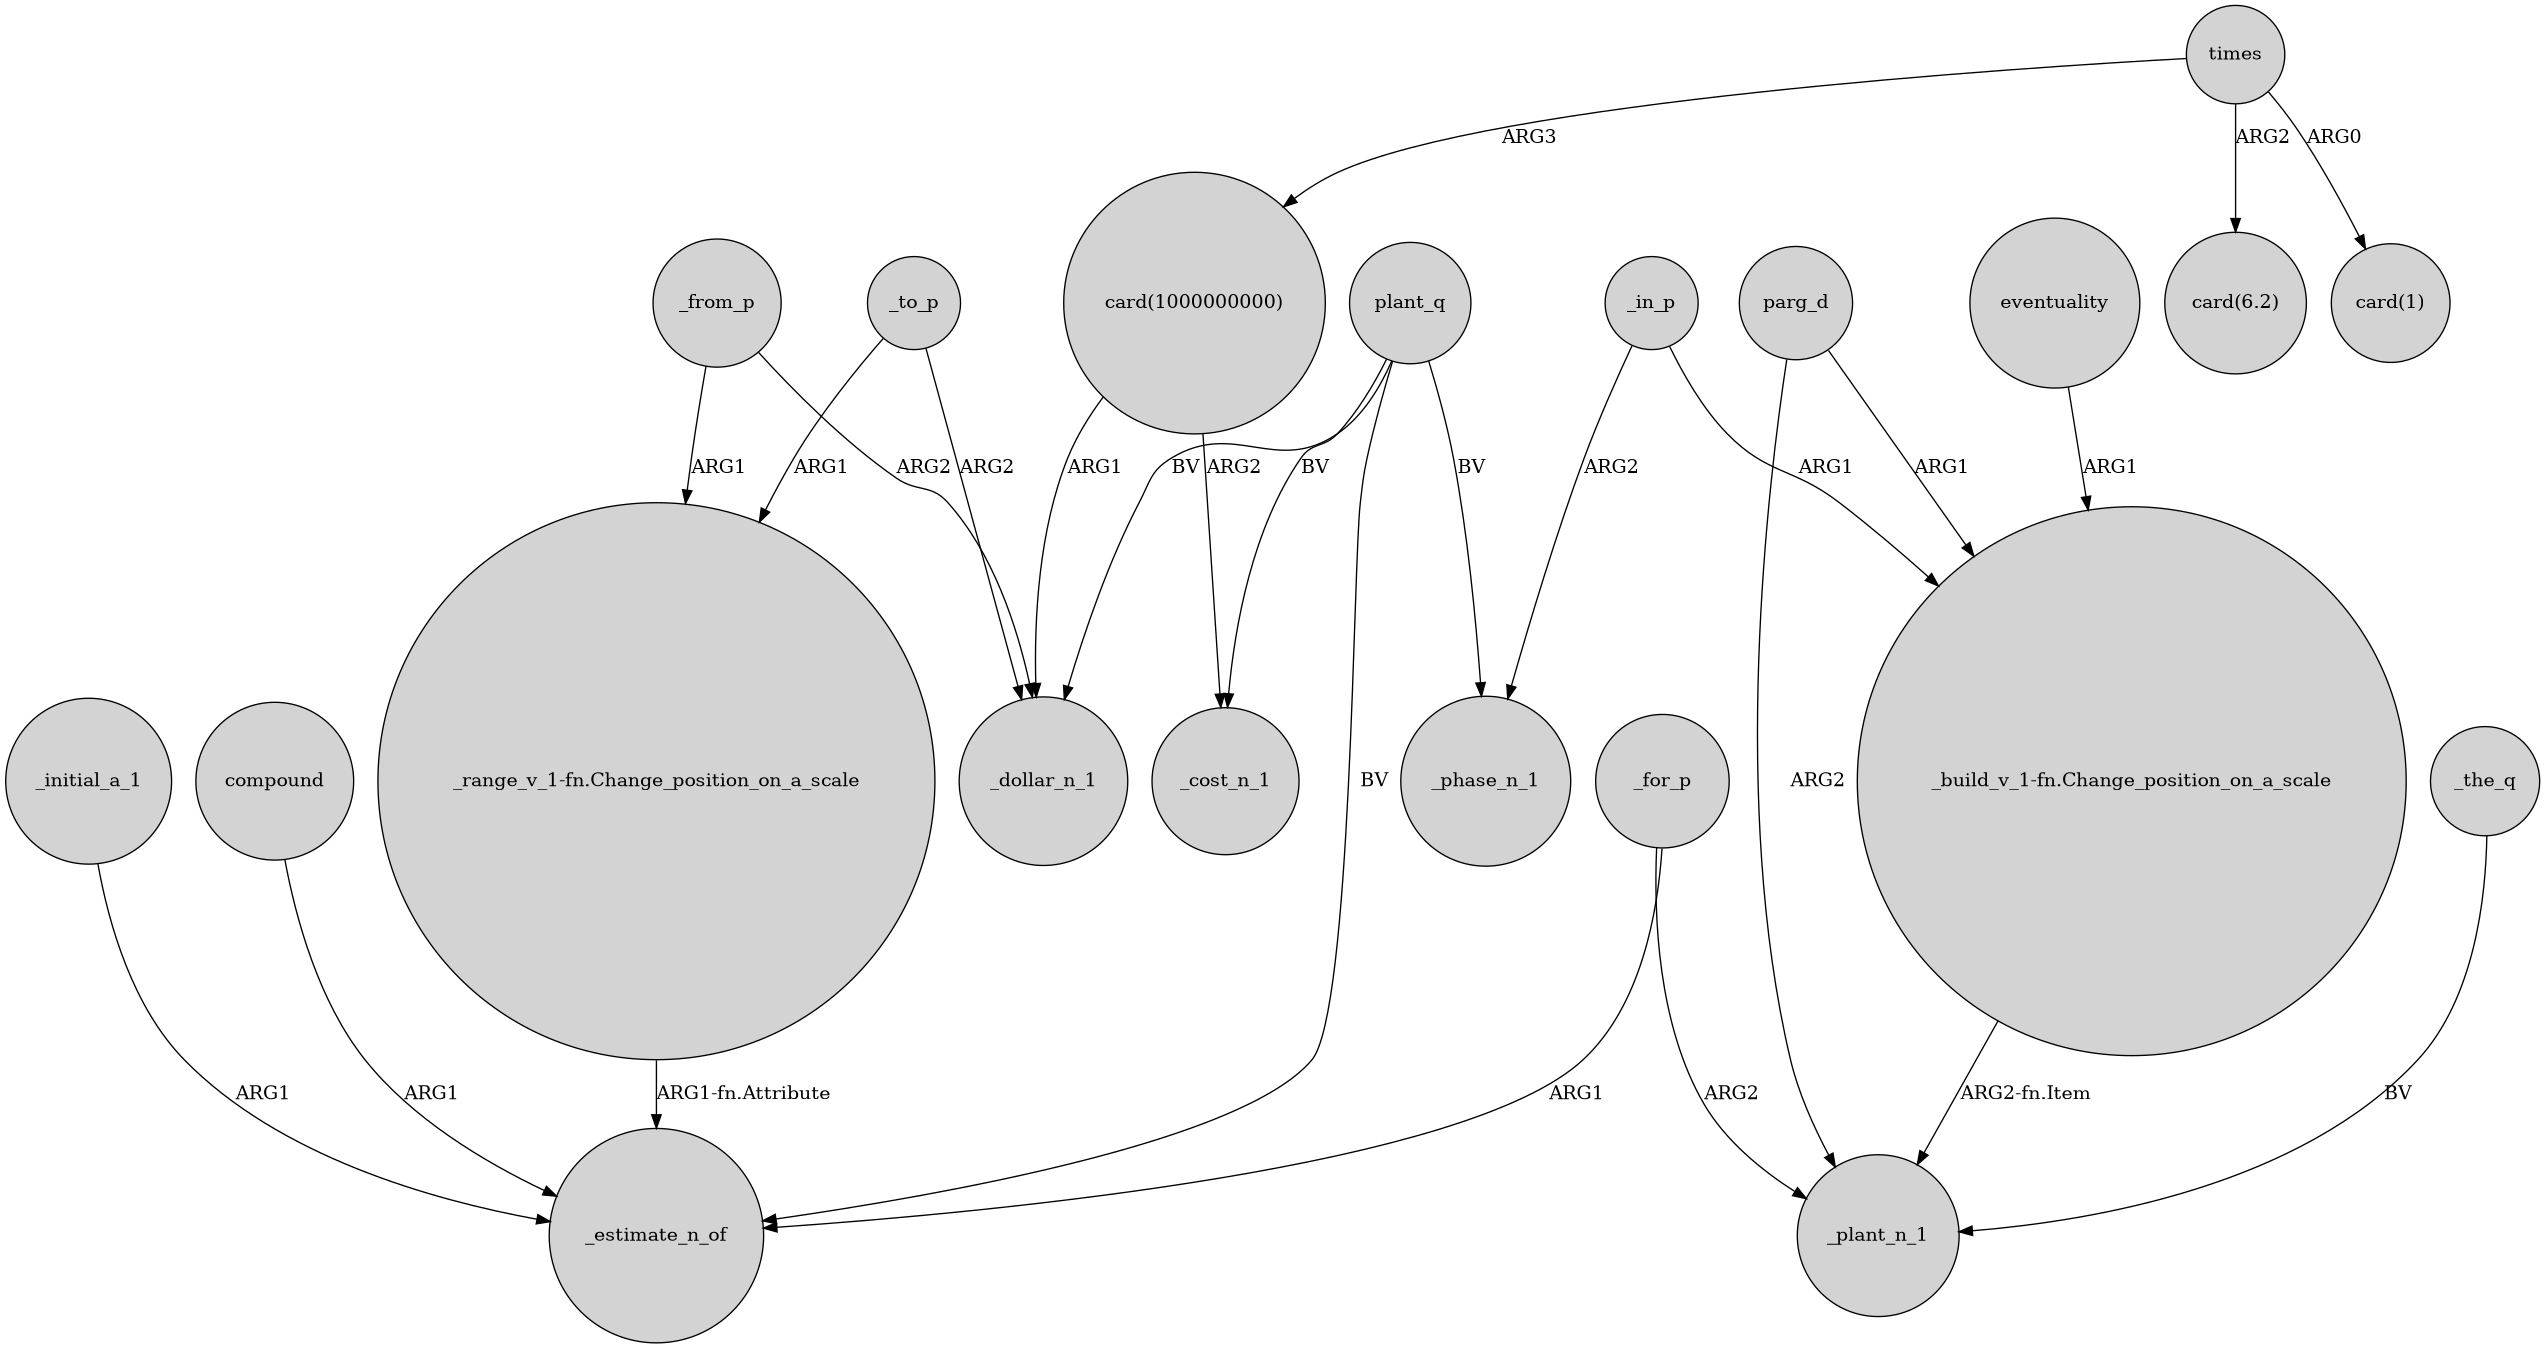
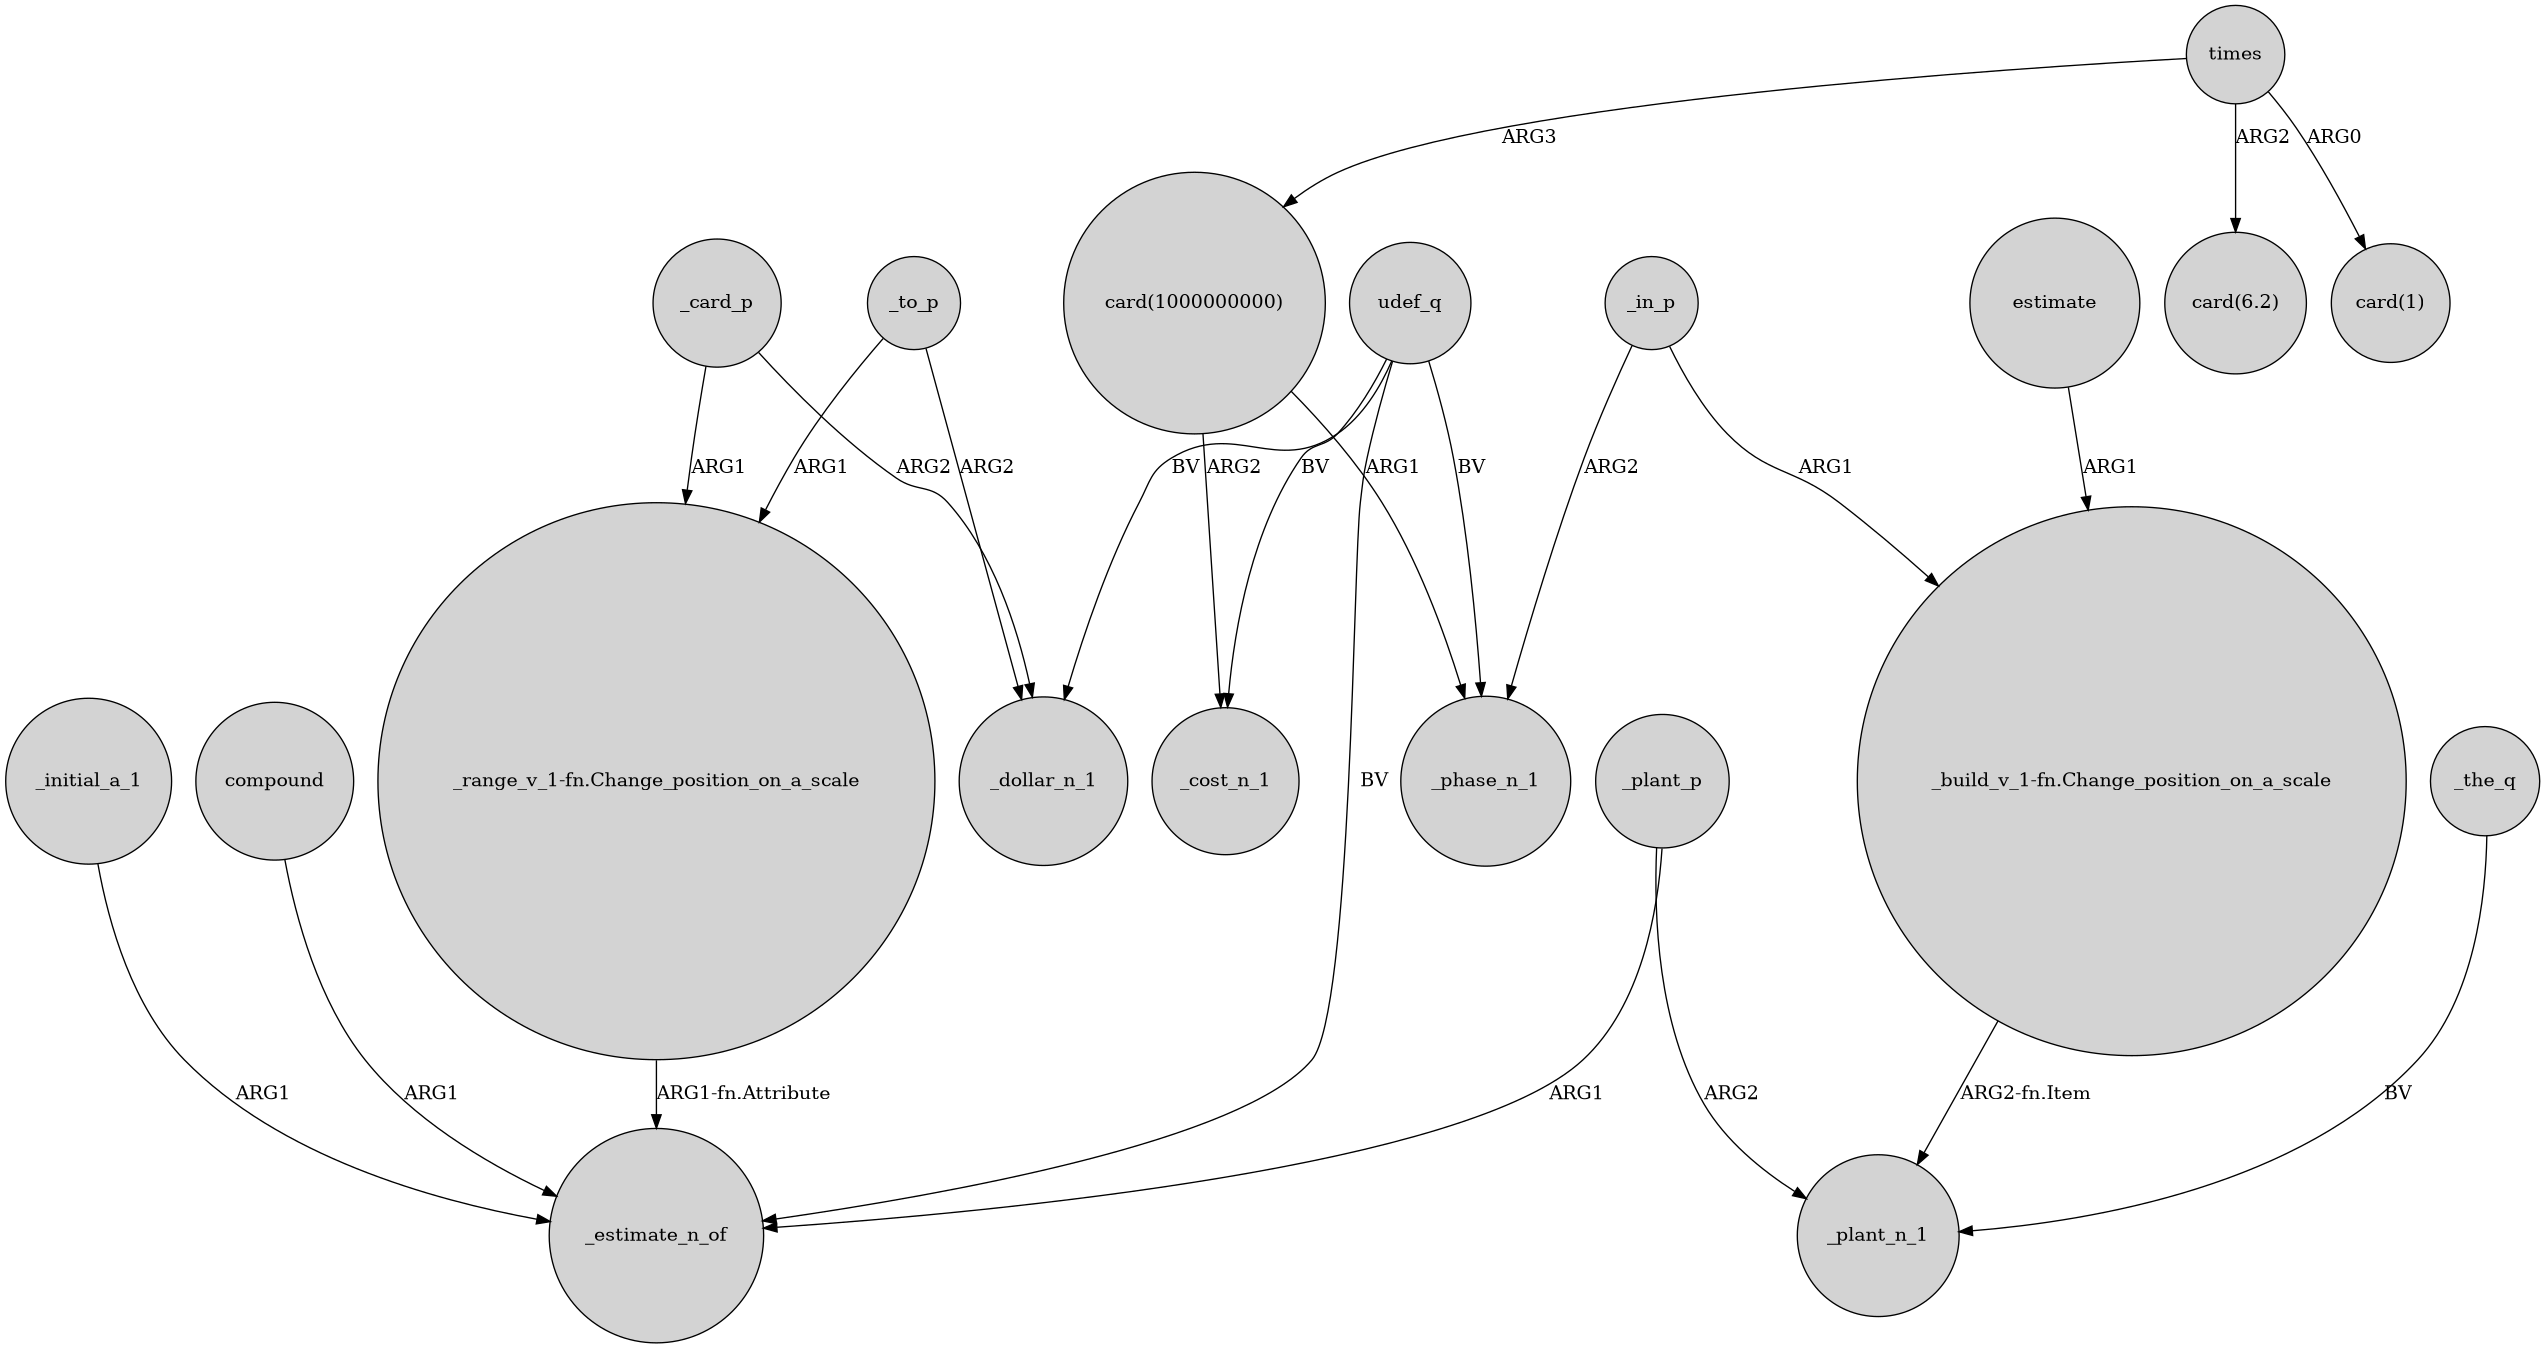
  digraph {
    node [shape=circle style=filled]
    "card(1000000000)"
    _dollar_n_1
    _cost_n_1
    _in_p
    _phase_n_1
    "_build_v_1-fn.Change_position_on_a_scale"
    _plant_n_1
    compound
    _estimate_n_of
    times
    n11 [label="card(6.2)"]
    "card(1)"
-   _from_p
+   _from_p [label=_card_p]
    "_range_v_1-fn.Change_position_on_a_scale"
-   _for_p
-   udef_q [label=plant_q]
+   _for_p [label=_plant_p]
+   udef_q
    _to_p
-   parg_d
-   eventuality
+   eventuality [label=estimate]
    _initial_a_1
    _the_q
-   "card(1000000000)" -> _dollar_n_1 [label=ARG1]
+   "card(1000000000)" -> _phase_n_1 [label=ARG1]
    "card(1000000000)" -> _cost_n_1 [label=ARG2]
    _in_p -> _phase_n_1 [label=ARG2]
    _in_p -> "_build_v_1-fn.Change_position_on_a_scale" [label=ARG1]
    "_build_v_1-fn.Change_position_on_a_scale" -> _plant_n_1 [label="ARG2-fn.Item"]
    compound -> _estimate_n_of [label=ARG1]
    times -> "card(1000000000)" [label=ARG3]
    times -> n11 [label=ARG2]
    times -> "card(1)" [label=ARG0]
    _from_p -> _dollar_n_1 [label=ARG2]
    _from_p -> "_range_v_1-fn.Change_position_on_a_scale" [label=ARG1]
    "_range_v_1-fn.Change_position_on_a_scale" -> _estimate_n_of [label="ARG1-fn.Attribute"]
    _for_p -> _plant_n_1 [label=ARG2]
    _for_p -> _estimate_n_of [label=ARG1]
    udef_q -> _dollar_n_1 [label=BV]
    udef_q -> _cost_n_1 [label=BV]
    udef_q -> _phase_n_1 [label=BV]
    udef_q -> _estimate_n_of [label=BV]
    _to_p -> _dollar_n_1 [label=ARG2]
    _to_p -> "_range_v_1-fn.Change_position_on_a_scale" [label=ARG1]
-   parg_d -> "_build_v_1-fn.Change_position_on_a_scale" [label=ARG1]
-   parg_d -> _plant_n_1 [label=ARG2]
    eventuality -> "_build_v_1-fn.Change_position_on_a_scale" [label=ARG1]
    _initial_a_1 -> _estimate_n_of [label=ARG1]
    _the_q -> _plant_n_1 [label=BV]
  }
